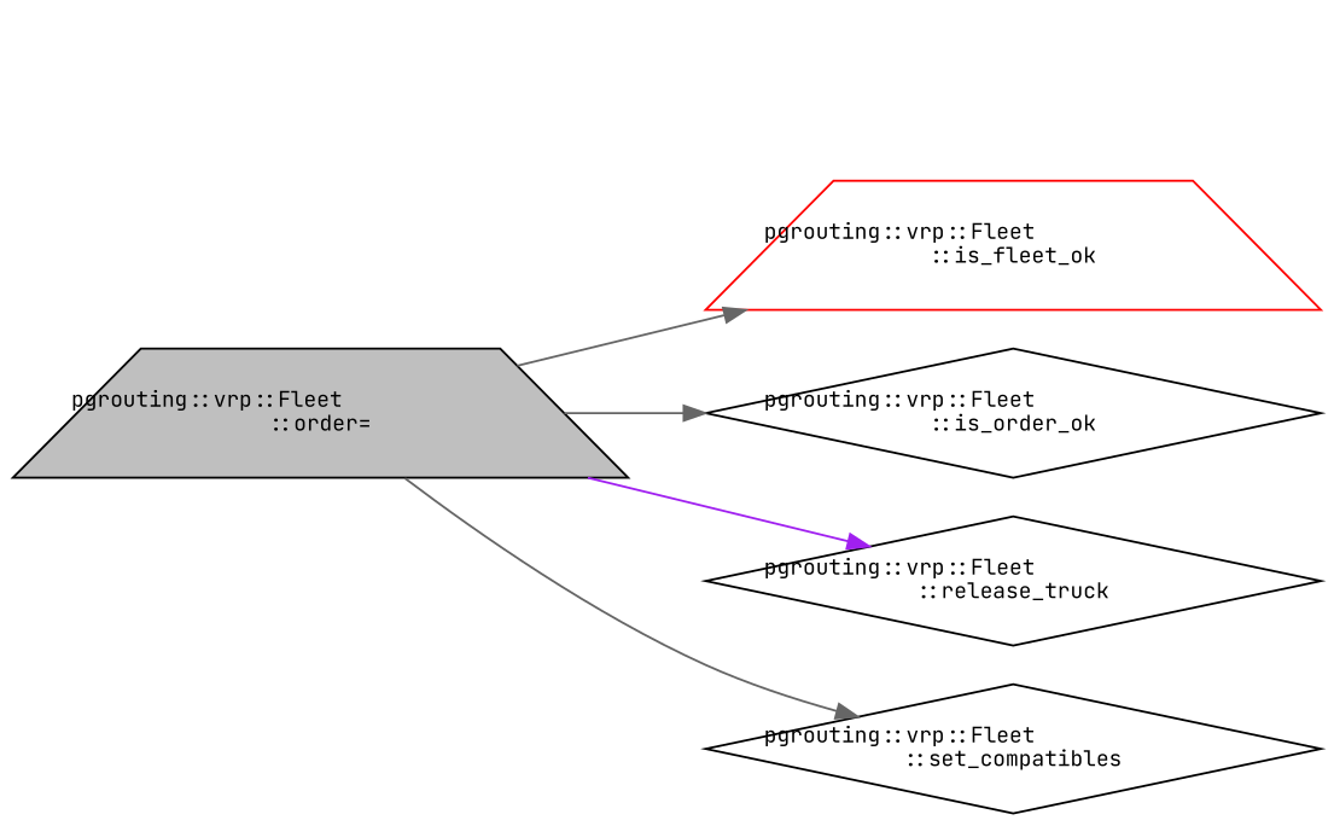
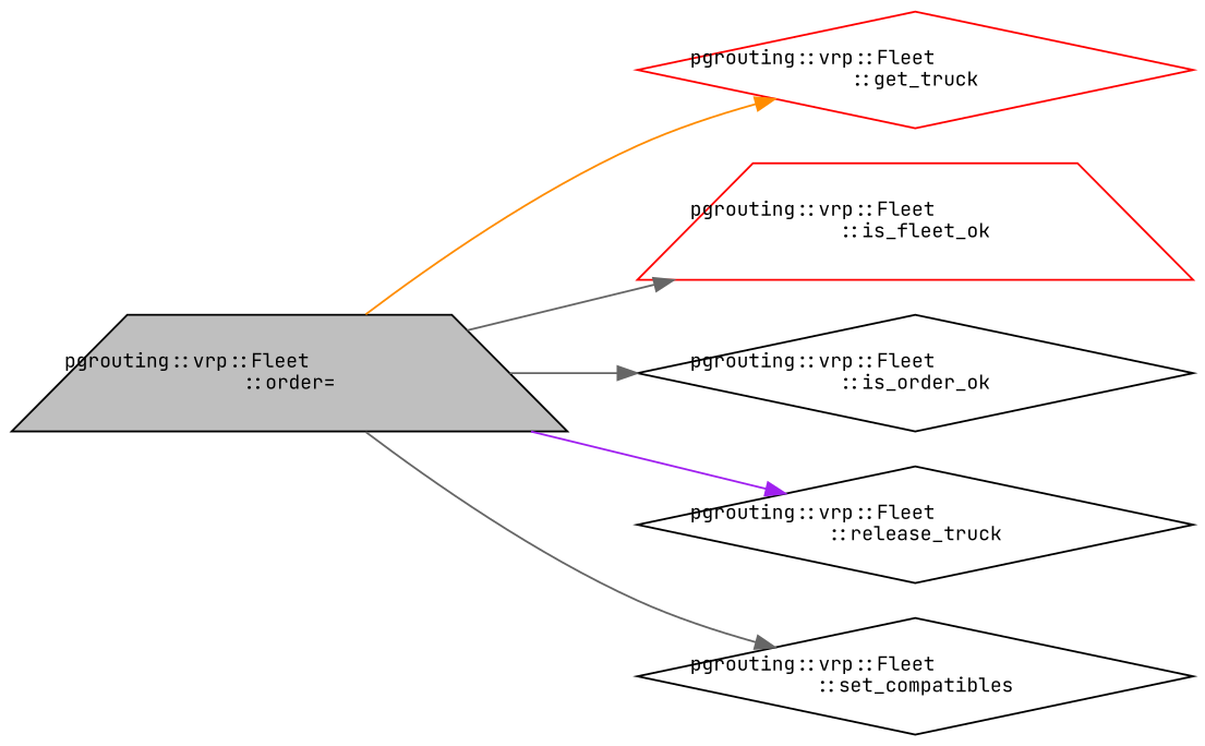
  digraph {
    fontname="JetBrains Mono"
    rankdir=LR
    node [color=black fillcolor=white fontname="JetBrains Mono" fontsize=10 shape=diamond style=filled]
    edge [color=gray40 fontname="JetBrains Mono" fontsize=10 labelfontname=Helvetica labelfontsize=10 style=solid]
    n1 [fillcolor=grey75 fontcolor=black height=0.2 label="pgrouting::vrp::Fleet\l::order=" shape=trapezium width=0.4]
+   n2 [color=red height=0.2 label="pgrouting::vrp::Fleet\l::get_truck" width=0.4]
    n3 [color=red height=0.2 label="pgrouting::vrp::Fleet\l::is_fleet_ok" shape=trapezium width=0.4]
    n4 [height=0.2 label="pgrouting::vrp::Fleet\l::is_order_ok" width=0.4]
    n5 [height=0.2 label="pgrouting::vrp::Fleet\l::release_truck" width=0.4]
    n6 [height=0.2 label="pgrouting::vrp::Fleet\l::set_compatibles" width=0.4]
+   n1 -> n2 [color=darkorange]
    n1 -> n3
    n1 -> n4
    n1 -> n5 [color=purple]
    n1 -> n6
  }
